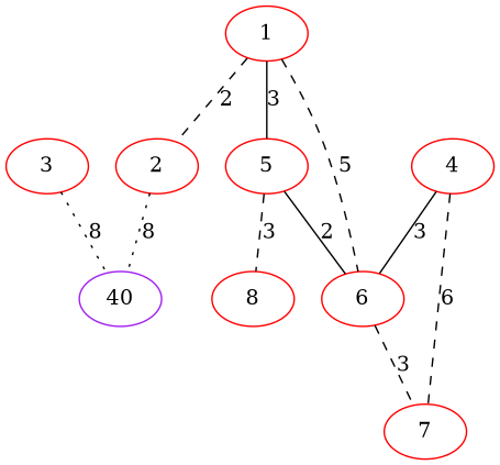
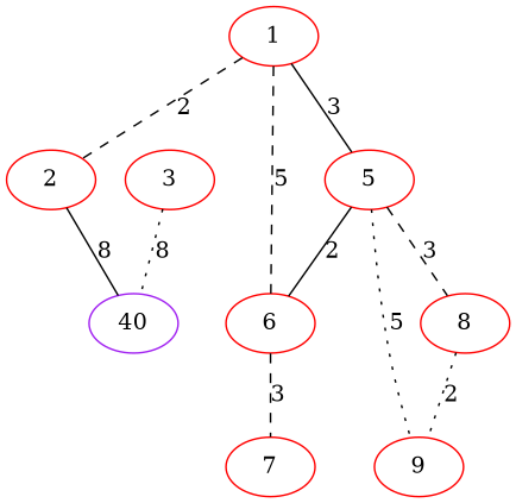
  graph {
    node [color=red weight=1]
    edge [style=dashed]
    1
    2
    5
    6
    n5 [color=purple label=40 weight=4]
    8
+   9
    7
    3
-   4
    1 -- 2 [label=2]
    1 -- 5 [label=3 style=solid]
    1 -- 6 [label=5]
-   2 -- n5 [label=8 style=dotted]
+   2 -- n5 [label=8 style=solid]
    5 -- 6 [label=2 style=solid]
    5 -- 8 [label=3]
+   5 -- 9 [label=5 style=dotted]
    6 -- 7 [label=3]
+   8 -- 9 [label=2 style=dotted]
    3 -- n5 [label=8 style=dotted]
-   4 -- 6 [label=3 style=solid]
-   4 -- 7 [label=6]
  }
